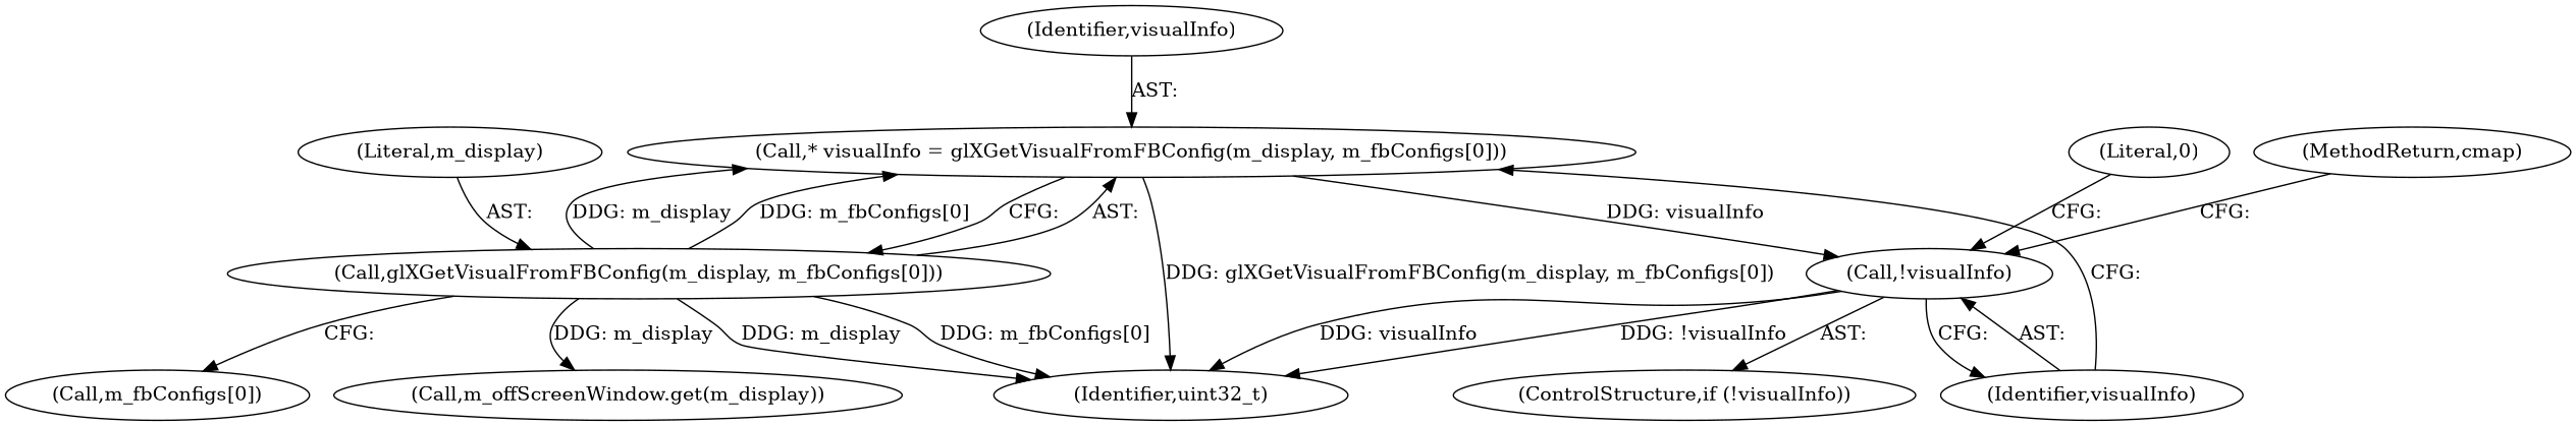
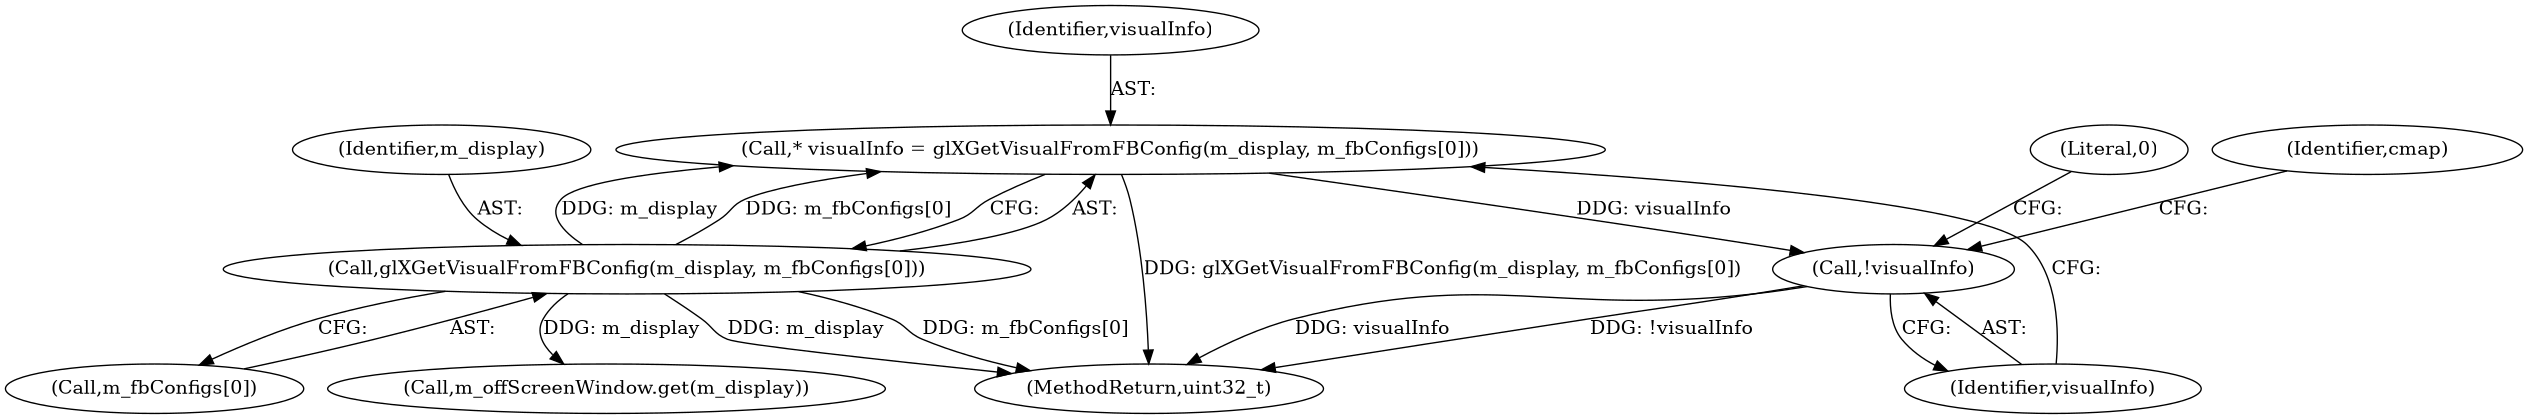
  digraph {
    n1 [label="(Call,* visualInfo = glXGetVisualFromFBConfig(m_display, m_fbConfigs[0]))"]
    n2 [label="(Call,glXGetVisualFromFBConfig(m_display, m_fbConfigs[0]))"]
    n3 [label="(Call,!visualInfo)"]
-   n4 [label="(Identifier,uint32_t)"]
+   n4 [label="(MethodReturn,uint32_t)"]
    n5 [label="(Call,m_fbConfigs[0])"]
    n6 [label="(Call,m_offScreenWindow.get(m_display))"]
-   n7 [label="(ControlStructure,if (!visualInfo))"]
    n8 [label="(Identifier,visualInfo)"]
    n9 [label="(Literal,0)"]
    n10 [label="(Identifier,visualInfo)"]
-   n11 [label="(Literal,m_display)"]
-   n12 [label="(MethodReturn,cmap)"]
+   n11 [label="(Identifier,m_display)"]
+   n12 [label="(Identifier,cmap)"]
    n1 -> n2 [label="CFG: "]
    n1 -> n3 [label="DDG: visualInfo"]
    n1 -> n4 [label="DDG: glXGetVisualFromFBConfig(m_display, m_fbConfigs[0])"]
    n2 -> n1 [label="AST: "]
    n2 -> n1 [label="DDG: m_display"]
    n2 -> n1 [label="DDG: m_fbConfigs[0]"]
    n2 -> n4 [label="DDG: m_fbConfigs[0]"]
    n2 -> n4 [label="DDG: m_display"]
    n2 -> n5 [label="CFG: "]
    n2 -> n6 [label="DDG: m_display"]
    n3 -> n4 [label="DDG: !visualInfo"]
    n3 -> n4 [label="DDG: visualInfo"]
-   n3 -> n7 [label="AST: "]
    n3 -> n8 [label="CFG: "]
+   n5 -> n2 [label="AST: "]
    n8 -> n1 [label="CFG: "]
    n8 -> n3 [label="AST: "]
    n9 -> n3 [label="CFG: "]
    n10 -> n1 [label="AST: "]
    n11 -> n2 [label="AST: "]
    n12 -> n3 [label="CFG: "]
  }
